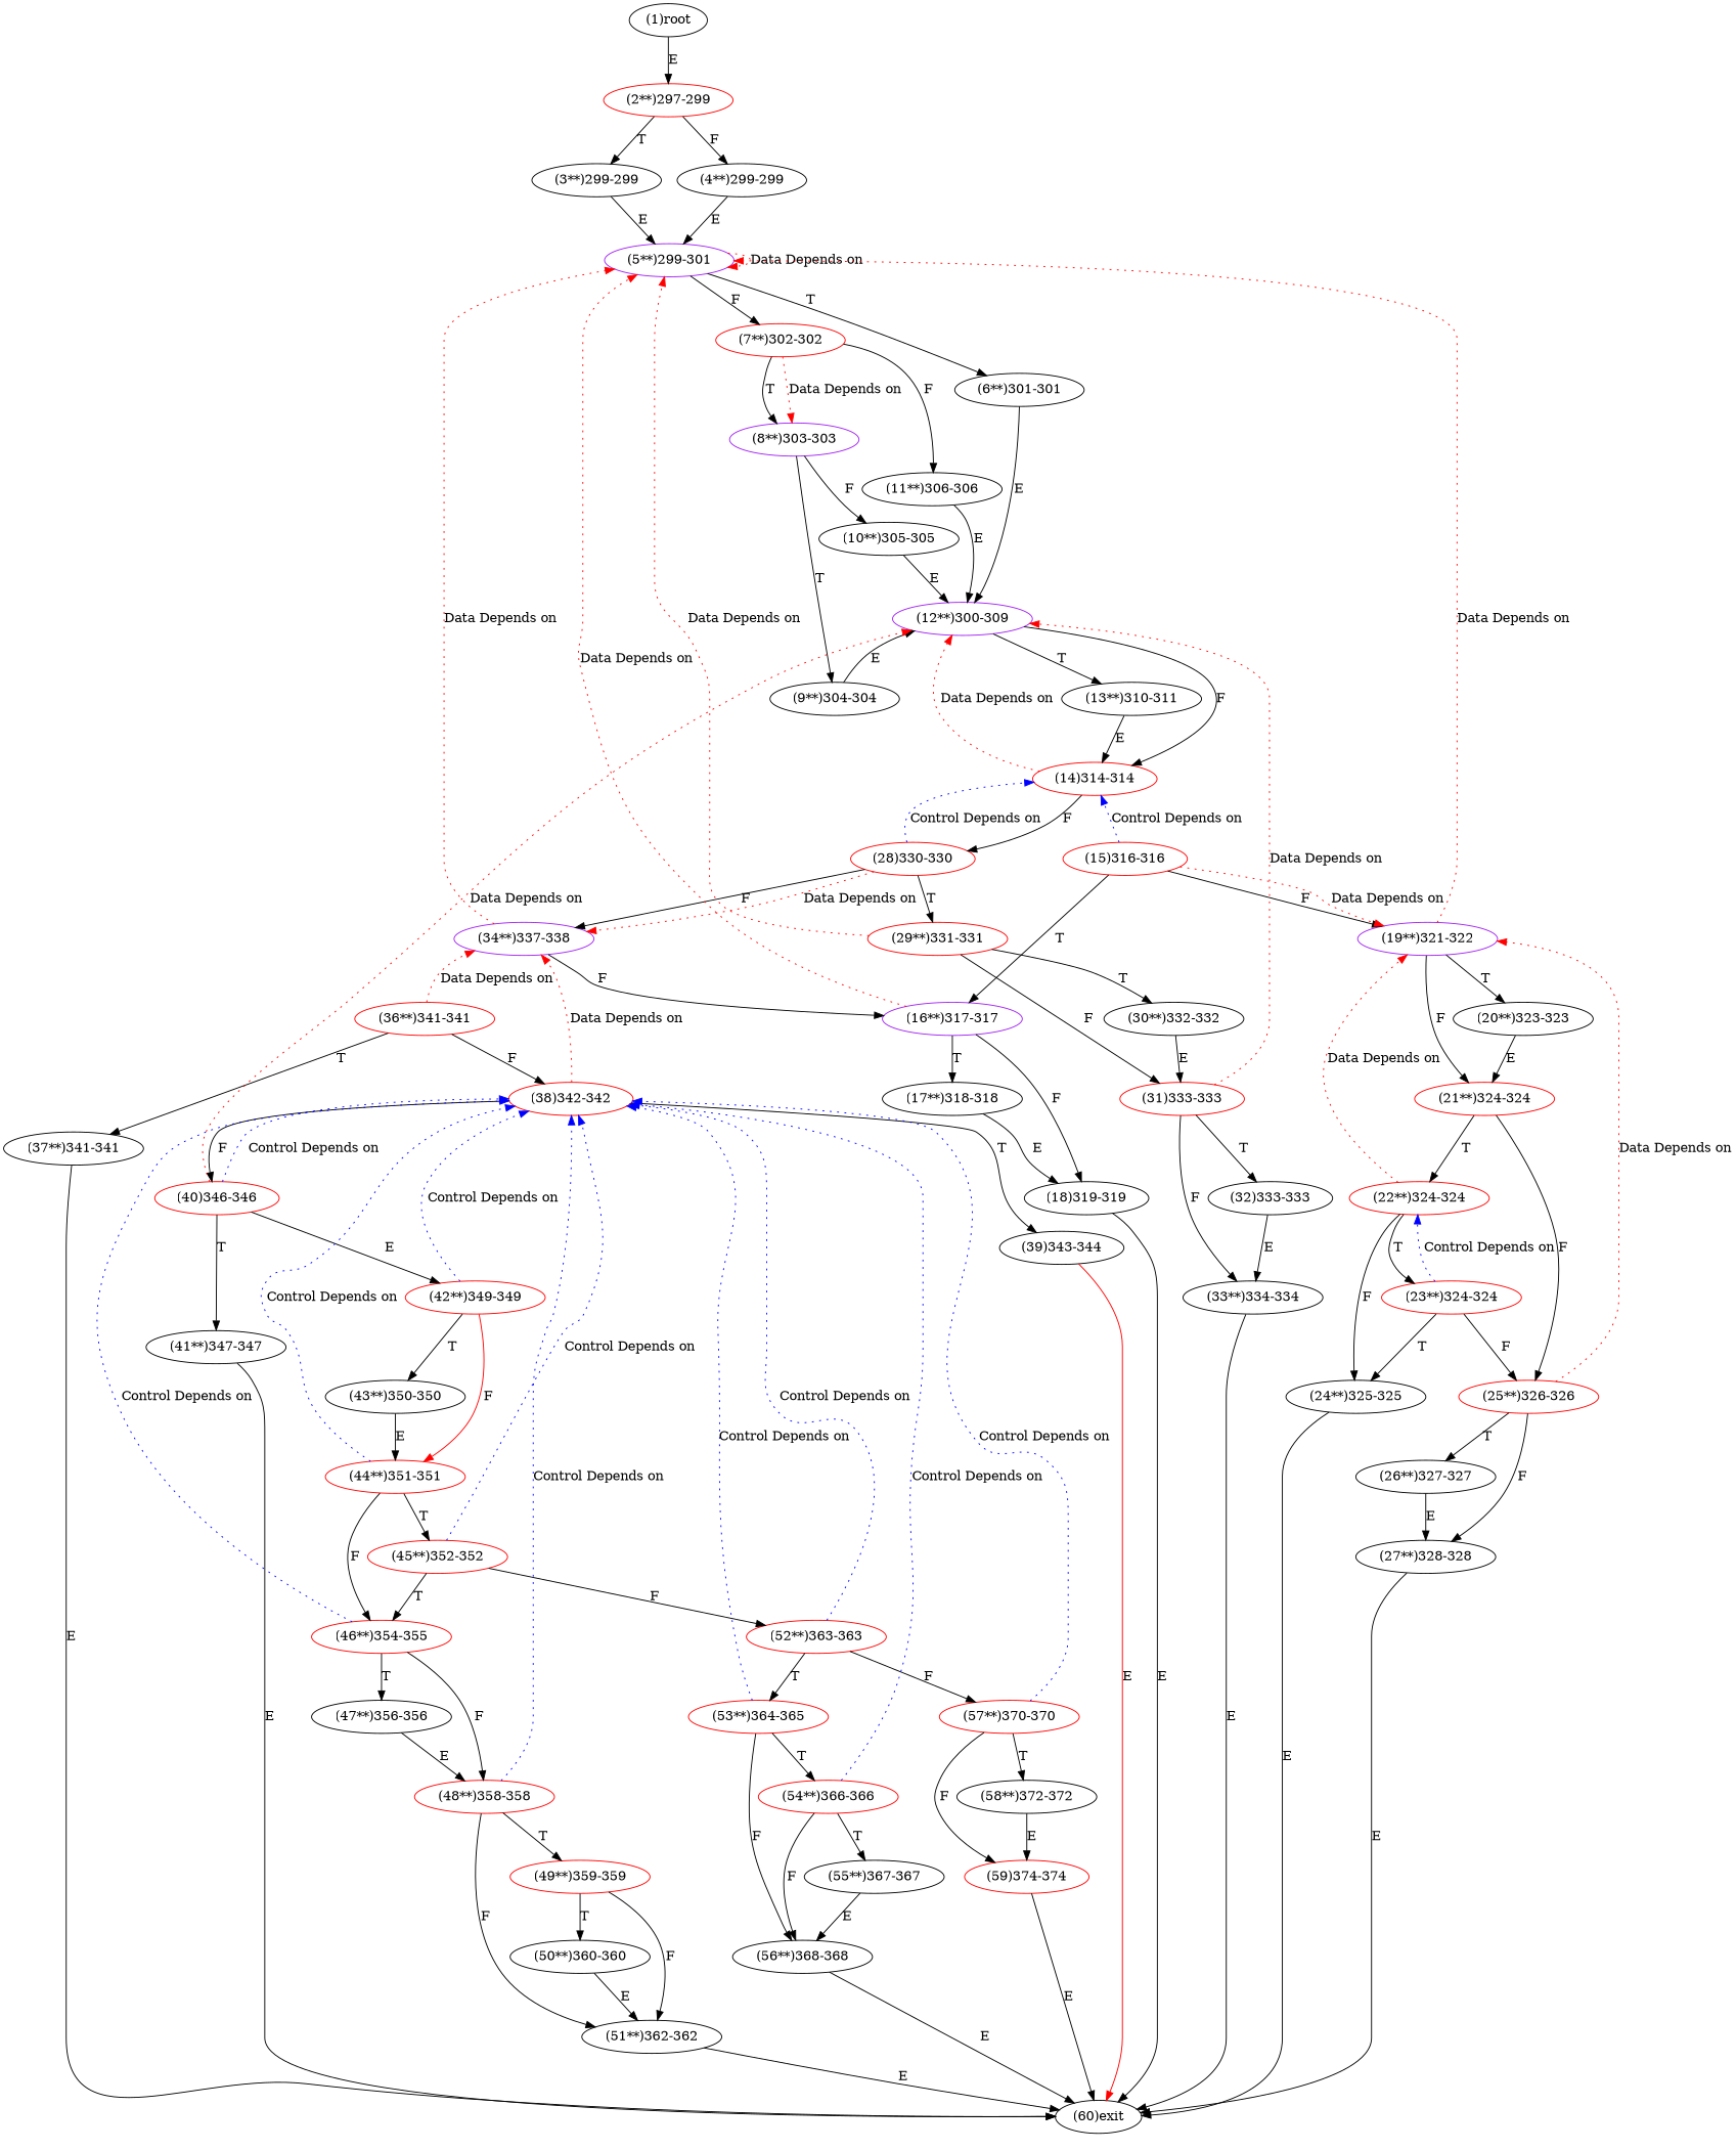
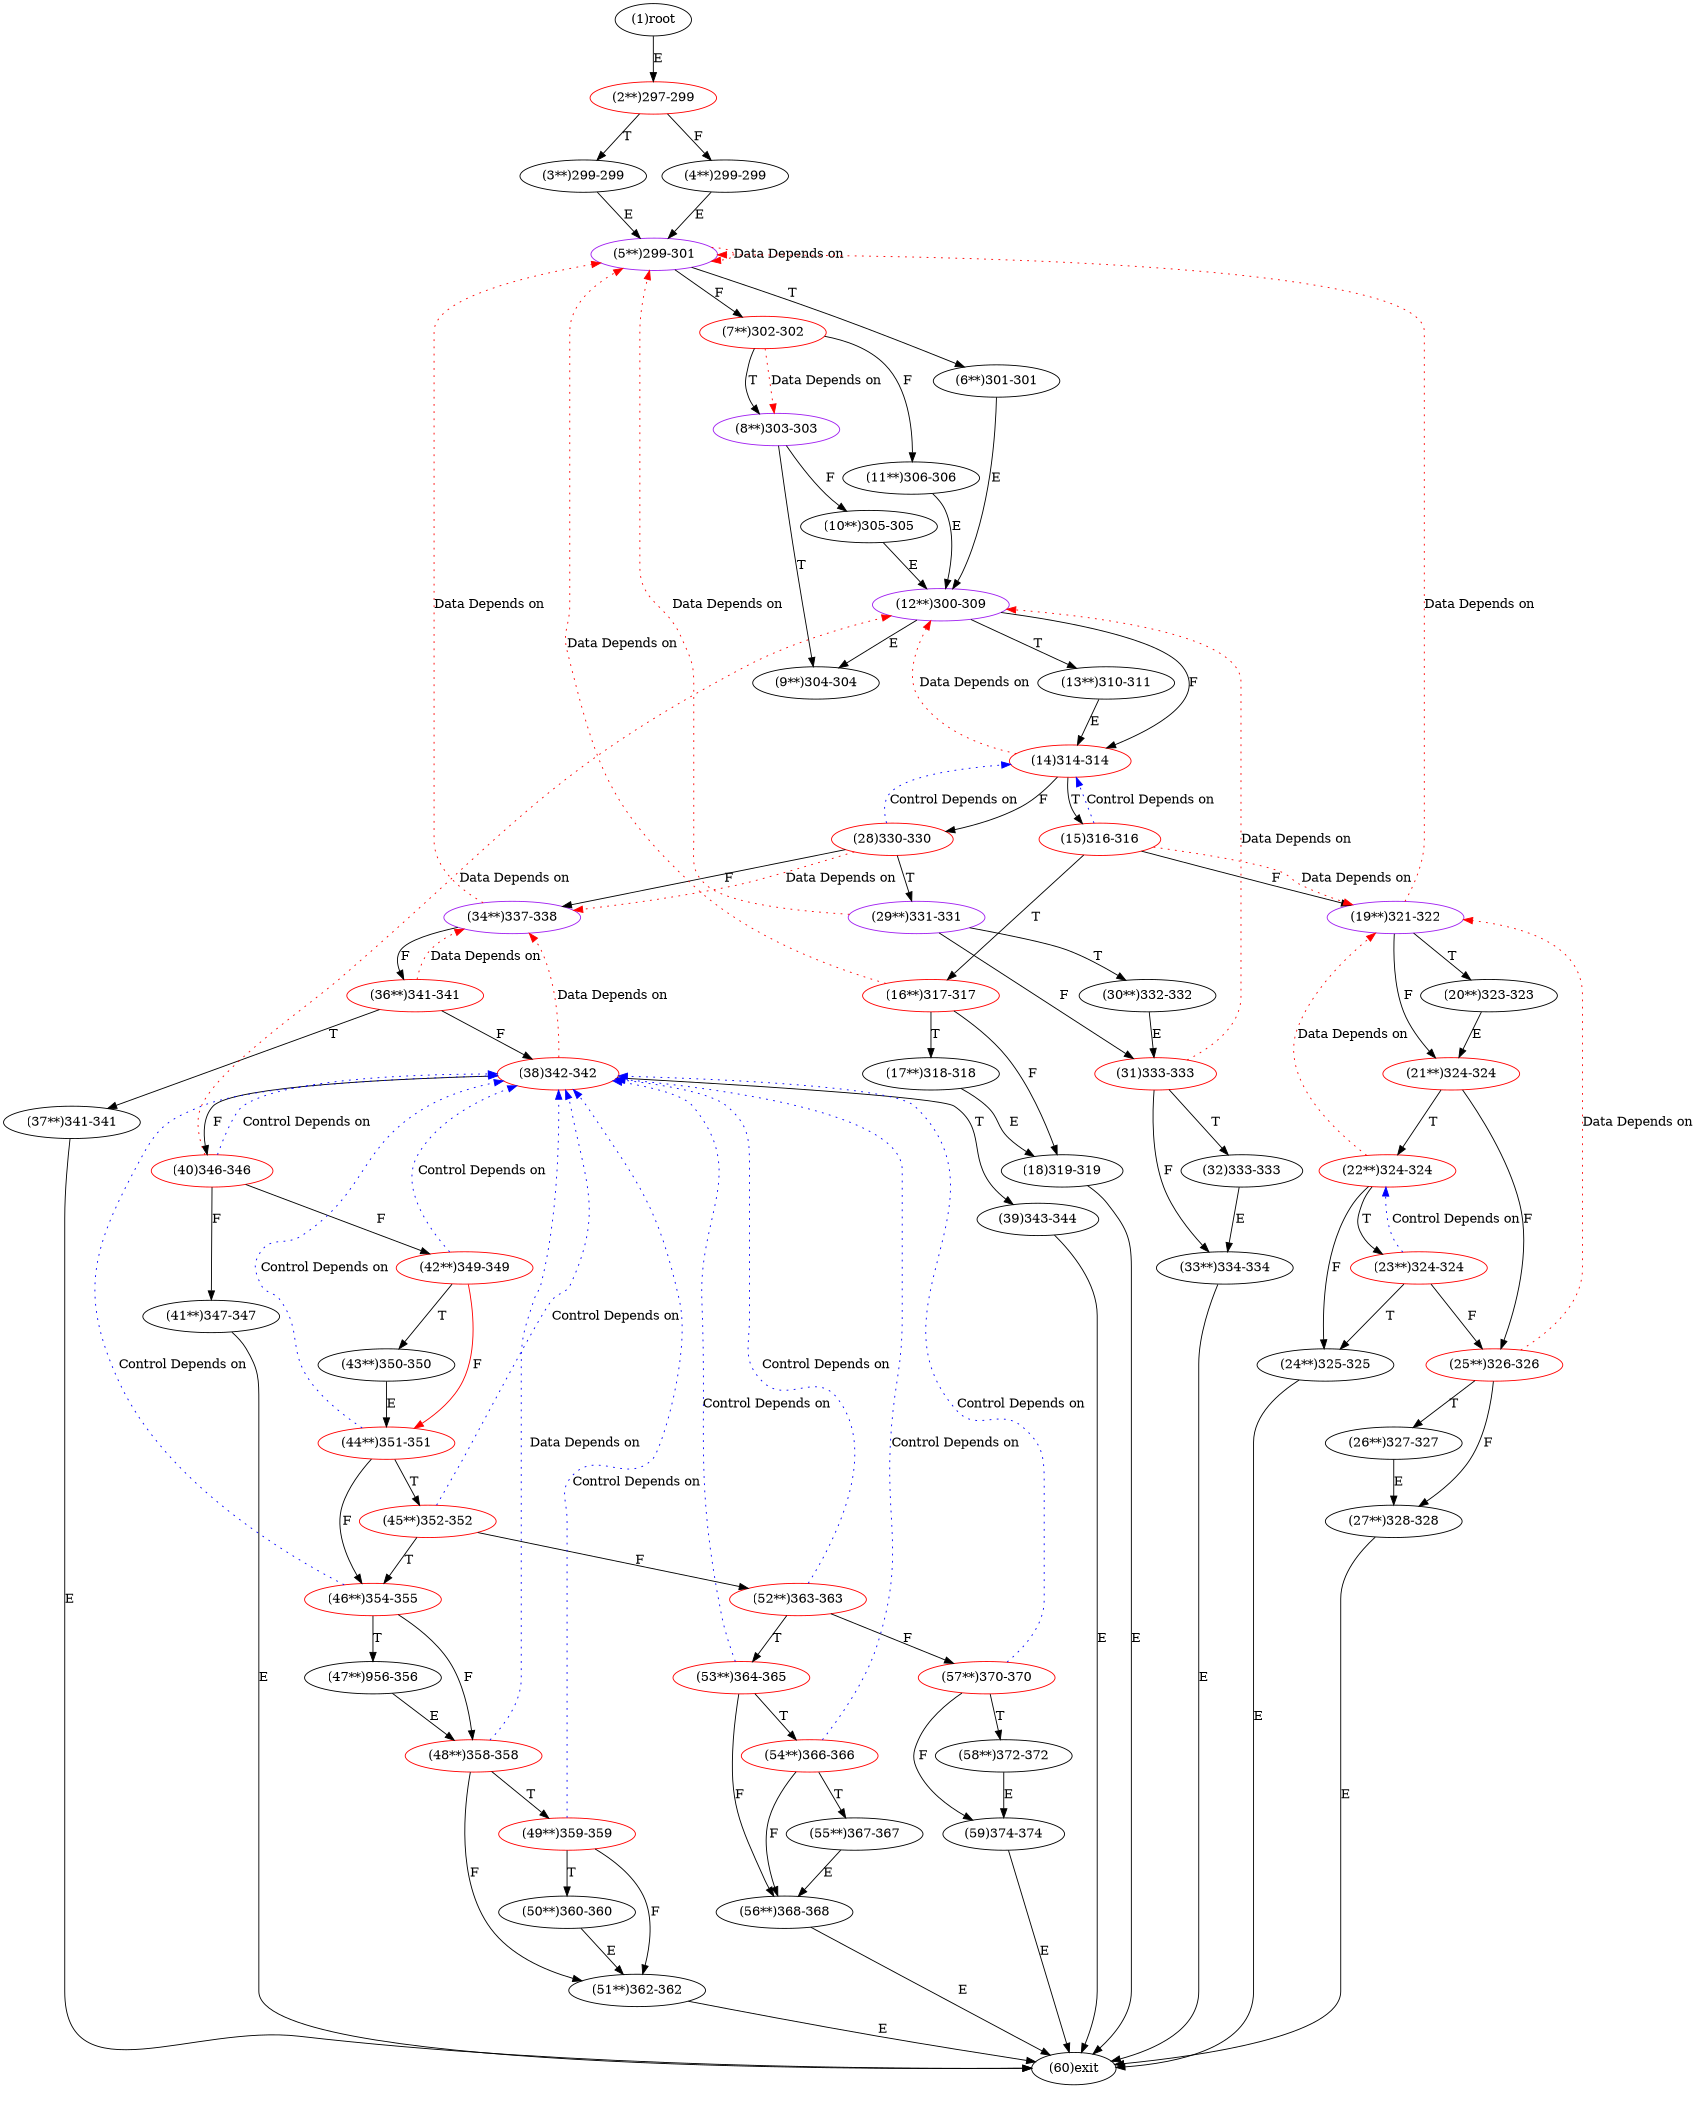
  digraph {
    n1 [label="(1)root"]
    n2 [color=red label="(2**)297-299"]
    n3 [label="(3**)299-299"]
    n4 [label="(4**)299-299"]
    n5 [color=purple label="(5**)299-301"]
    n6 [label="(6**)301-301"]
    n7 [color=red label="(7**)302-302"]
    n8 [color=purple label="(12**)300-309"]
    n9 [color=purple label="(8**)303-303"]
    n10 [label="(11**)306-306"]
    n11 [label="(13**)310-311"]
    n12 [color=red label="(14)314-314"]
    n13 [label="(9**)304-304"]
    n14 [label="(10**)305-305"]
    n15 [color=red label="(15)316-316"]
    n16 [color=red label="(28)330-330"]
-   n17 [color=purple label="(16**)317-317"]
+   n17 [color=red label="(16**)317-317"]
    n18 [color=purple label="(19**)321-322"]
-   n19 [color=red label="(29**)331-331"]
+   n19 [color=purple label="(29**)331-331"]
    n20 [color=purple label="(34**)337-338"]
    n21 [label="(17**)318-318"]
    n22 [label="(18)319-319"]
    n23 [color=red label="(21**)324-324"]
    n24 [label="(20**)323-323"]
    n25 [label="(60)exit"]
    n26 [color=red label="(22**)324-324"]
    n27 [color=red label="(25**)326-326"]
    n28 [color=red label="(23**)324-324"]
    n29 [label="(24**)325-325"]
    n30 [label="(27**)328-328"]
    n31 [label="(26**)327-327"]
    n32 [color=red label="(31)333-333"]
    n33 [label="(30**)332-332"]
    n34 [label="(32)333-333"]
    n35 [label="(33**)334-334"]
    n36 [color=red label="(36**)341-341"]
    n37 [color=red label="(38)342-342"]
    n38 [label="(37**)341-341"]
    n39 [label="(39)343-344"]
    n40 [color=red label="(40)346-346"]
    n41 [color=red label="(42**)349-349"]
    n42 [label="(41**)347-347"]
    n43 [label="(43**)350-350"]
    n44 [color=red label="(44**)351-351"]
    n45 [color=red label="(46**)354-355"]
    n46 [color=red label="(45**)352-352"]
-   n47 [label="(47**)356-356"]
+   n47 [label="(47**)956-356"]
    n48 [color=red label="(48**)358-358"]
    n49 [label="(51**)362-362"]
    n50 [color=red label="(49**)359-359"]
    n51 [color=red label="(52**)363-363"]
    n52 [color=red label="(53**)364-365"]
    n53 [color=red label="(57**)370-370"]
    n54 [label="(50**)360-360"]
    n55 [label="(55**)367-367"]
    n56 [label="(56**)368-368"]
    n57 [color=red label="(54**)366-366"]
-   n58 [label="(59)374-374" color=red]
+   n58 [label="(59)374-374"]
    n59 [label="(58**)372-372"]
    n1 -> n2 [label=E]
    n2 -> n3 [label=T]
    n2 -> n4 [label=F]
    n3 -> n5 [label=E]
    n4 -> n5 [label=E]
    n5 -> n5 [color=red label="Data Depends on" style=dotted]
    n5 -> n6 [label=T]
    n5 -> n7 [label=F]
    n6 -> n8 [label=E]
    n7 -> n9 [label=T]
    n7 -> n9 [color=red label="Data Depends on" style=dotted]
    n7 -> n10 [label=F]
    n8 -> n11 [label=T]
    n8 -> n12 [label=F]
    n9 -> n13 [label=T]
    n9 -> n14 [label=F]
    n10 -> n8 [label=E]
    n11 -> n12 [label=E]
    n12 -> n8 [color=red label="Data Depends on" style=dotted]
+   n12 -> n15 [label=T]
    n12 -> n16 [label=F]
-   n13 -> n8 [label=E]
+   n8 -> n13 [label=E]
    n14 -> n8 [label=E]
    n15 -> n12 [color=blue label="Control Depends on" style=dotted]
    n15 -> n17 [label=T]
    n15 -> n18 [label=F]
    n15 -> n18 [color=red label="Data Depends on" style=dotted]
    n16 -> n12 [color=blue label="Control Depends on" style=dotted]
    n16 -> n19 [label=T]
    n16 -> n20 [label=F]
    n16 -> n20 [color=red label="Data Depends on" style=dotted]
    n17 -> n5 [color=red label="Data Depends on" style=dotted]
    n17 -> n21 [label=T]
    n17 -> n22 [label=F]
    n18 -> n5 [color=red label="Data Depends on" style=dotted]
    n18 -> n23 [label=F]
    n18 -> n24 [label=T]
    n19 -> n5 [color=red label="Data Depends on" style=dotted]
    n19 -> n32 [label=F]
    n19 -> n33 [label=T]
    n20 -> n5 [color=red label="Data Depends on" style=dotted]
-   n20 -> n17 [label=F]
+   n20 -> n36 [label=F]
    n21 -> n22 [label=E]
    n22 -> n25 [label=E]
    n23 -> n26 [label=T]
    n23 -> n27 [label=F]
    n24 -> n23 [label=E]
    n26 -> n18 [color=red label="Data Depends on" style=dotted]
    n26 -> n28 [label=T]
    n26 -> n29 [label=F]
    n27 -> n18 [color=red label="Data Depends on" style=dotted]
    n27 -> n30 [label=F]
    n27 -> n31 [label=T]
    n28 -> n26 [color=blue label="Control Depends on" style=dotted]
    n28 -> n27 [label=F]
    n28 -> n29 [label=T]
    n29 -> n25 [label=E]
    n30 -> n25 [label=E]
    n31 -> n30 [label=E]
    n32 -> n8 [color=red label="Data Depends on" style=dotted]
    n32 -> n34 [label=T]
    n32 -> n35 [label=F]
    n33 -> n32 [label=E]
    n34 -> n35 [label=E]
    n35 -> n25 [label=E]
    n36 -> n20 [color=red label="Data Depends on" style=dotted]
    n36 -> n37 [label=F]
    n36 -> n38 [label=T]
    n37 -> n20 [color=red label="Data Depends on" style=dotted]
    n37 -> n39 [label=T]
    n37 -> n40 [label=F]
    n38 -> n25 [label=E]
-   n39 -> n25 [label=E color=red]
+   n39 -> n25 [label=E]
    n40 -> n8 [color=red label="Data Depends on" style=dotted]
    n40 -> n37 [color=blue label="Control Depends on" style=dotted]
-   n40 -> n41 [label=E]
-   n40 -> n42 [label=T]
+   n40 -> n41 [label=F]
+   n40 -> n42 [label=F]
    n41 -> n37 [color=blue label="Control Depends on" style=dotted]
    n41 -> n43 [label=T]
    n41 -> n44 [color=red label=F]
    n42 -> n25 [label=E]
    n43 -> n44 [label=E]
    n44 -> n37 [color=blue label="Control Depends on" style=dotted]
    n44 -> n45 [label=F]
    n44 -> n46 [label=T]
    n45 -> n37 [color=blue label="Control Depends on" style=dotted]
    n45 -> n47 [label=T]
    n45 -> n48 [label=F]
    n46 -> n37 [color=blue label="Control Depends on" style=dotted]
    n46 -> n45 [label=T]
    n46 -> n51 [label=F]
    n47 -> n48 [label=E]
-   n48 -> n37 [color=blue label="Control Depends on" style=dotted]
+   n48 -> n37 [color=blue label="Data Depends on" style=dotted]
    n48 -> n49 [label=F]
    n48 -> n50 [label=T]
    n49 -> n25 [label=E]
+   n50 -> n37 [color=blue label="Control Depends on" style=dotted]
    n50 -> n49 [label=F]
    n50 -> n54 [label=T]
    n51 -> n37 [color=blue label="Control Depends on" style=dotted]
    n51 -> n52 [label=T]
    n51 -> n53 [label=F]
    n52 -> n37 [color=blue label="Control Depends on" style=dotted]
    n52 -> n56 [label=F]
    n52 -> n57 [label=T]
    n53 -> n37 [color=blue label="Control Depends on" style=dotted]
    n53 -> n58 [label=F]
    n53 -> n59 [label=T]
    n54 -> n49 [label=E]
    n55 -> n56 [label=E]
    n56 -> n25 [label=E]
    n57 -> n37 [color=blue label="Control Depends on" style=dotted]
    n57 -> n55 [label=T]
    n57 -> n56 [label=F]
    n58 -> n25 [label=E]
    n59 -> n58 [label=E]
  }
